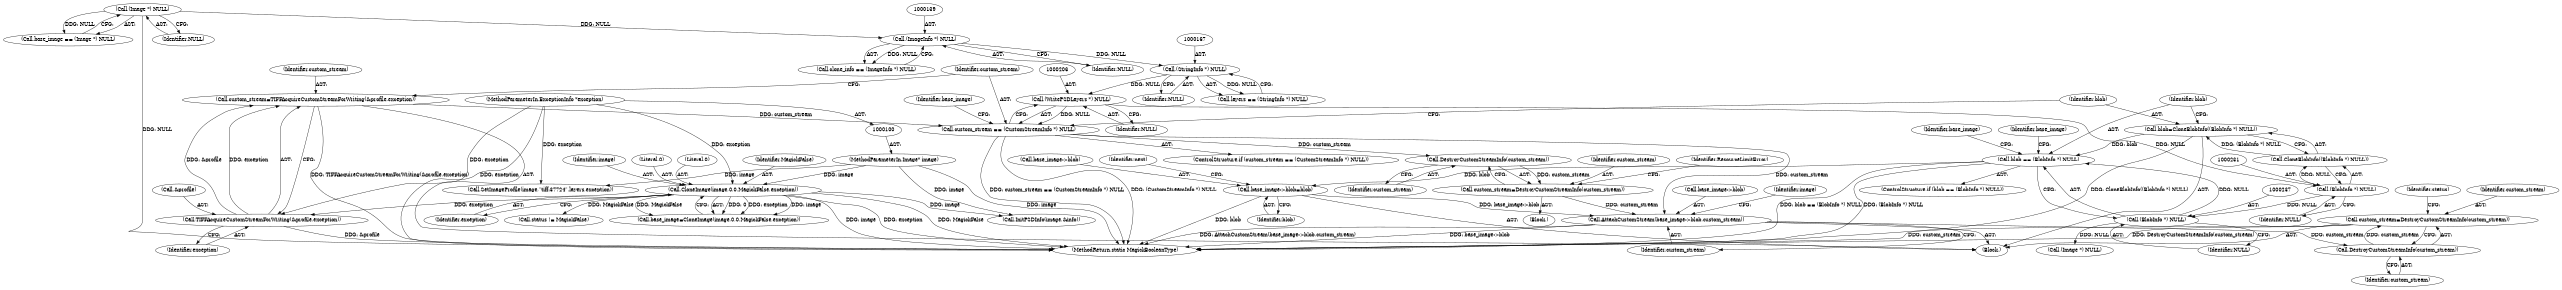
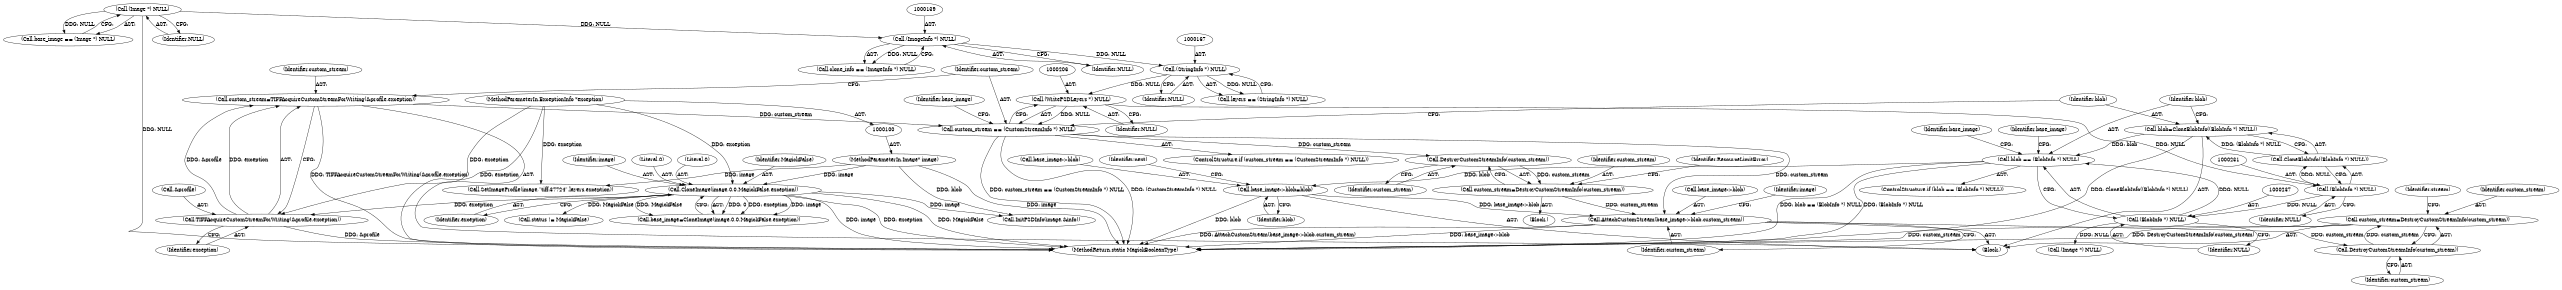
  digraph {
    n1 [label="(Call,custom_stream=DestroyCustomStreamInfo(custom_stream))"]
    n2 [label="(Call,DestroyCustomStreamInfo(custom_stream))"]
    n3 [label="(MethodReturn,static MagickBooleanType)"]
    n4 [label="(Block,)"]
    n5 [label="(Identifier,custom_stream)"]
    n6 [label="(Call,AttachCustomStream(base_image->blob,custom_stream))"]
    n7 [label="(Identifier,custom_stream)"]
    n8 [label="(Call,base_image->blob=blob)"]
    n9 [label="(Identifier,blob)"]
    n10 [label="(Call,blob == (BlobInfo *) NULL)"]
    n11 [label="(Call,(BlobInfo *) NULL)"]
    n12 [label="(ControlStructure,if (blob == (BlobInfo *) NULL))"]
    n13 [label="(Identifier,NULL)"]
    n14 [label="(Call,(Image *) NULL)"]
    n15 [label="(Call,blob=CloneBlobInfo((BlobInfo *) NULL))"]
    n16 [label="(Call,CloneBlobInfo((BlobInfo *) NULL))"]
    n17 [label="(Call,(BlobInfo *) NULL)"]
    n18 [label="(Identifier,NULL)"]
    n19 [label="(Call,(WritePSDLayers *) NULL)"]
    n20 [label="(Call,custom_stream == (CustomStreamInfo *) NULL)"]
    n21 [label="(Identifier,NULL)"]
    n22 [label="(Call,DestroyCustomStreamInfo(custom_stream))"]
    n23 [label="(ControlStructure,if (custom_stream == (CustomStreamInfo *) NULL))"]
    n24 [label="(Call,(StringInfo *) NULL)"]
    n25 [label="(Call,layers == (StringInfo *) NULL)"]
    n26 [label="(Identifier,NULL)"]
    n27 [label="(Call,(ImageInfo *) NULL)"]
    n28 [label="(Identifier,NULL)"]
    n29 [label="(Call,clone_info == (ImageInfo *) NULL)"]
    n30 [label="(Call,(Image *) NULL)"]
    n31 [label="(Identifier,NULL)"]
    n32 [label="(Call,base_image == (Image *) NULL)"]
    n33 [label="(Call,custom_stream=DestroyCustomStreamInfo(custom_stream))"]
    n34 [label="(Block,)"]
    n35 [label="(Identifier,custom_stream)"]
    n36 [label="(Call,custom_stream=TIFFAcquireCustomStreamForWriting(&profile,exception))"]
    n37 [label="(Call,TIFFAcquireCustomStreamForWriting(&profile,exception))"]
    n38 [label="(Identifier,exception)"]
    n39 [label="(Call,CloneImage(image,0,0,MagickFalse,exception))"]
    n40 [label="(Call,InitPSDInfo(image,&info))"]
    n41 [label="(Call,status != MagickFalse)"]
    n42 [label="(Call,base_image=CloneImage(image,0,0,MagickFalse,exception))"]
    n43 [label="(Identifier,exception)"]
    n44 [label="(MethodParameterIn,Image* image)"]
    n45 [label="(Call,SetImageProfile(image,\"tiff:37724\",layers,exception))"]
    1000100
    n47 [label="(MethodParameterIn,ExceptionInfo *exception)"]
    n48 [label="(Call,base_image->blob)"]
    n49 [label="(Identifier,base_image)"]
    n50 [label="(Identifier,custom_stream)"]
    n51 [label="(Literal,0)"]
    n52 [label="(Identifier,base_image)"]
    n53 [label="(Call,&profile)"]
    n54 [label="(Identifier,custom_stream)"]
    n55 [label="(Identifier,next)"]
    n56 [label="(Identifier,base_image)"]
    n57 [label="(Identifier,blob)"]
    n58 [label="(Identifier,custom_stream)"]
    n59 [label="(Identifier,custom_stream)"]
    n60 [label="(Identifier,ResourceLimitError)"]
    n61 [label="(Identifier,MagickFalse)"]
    n62 [label="(Identifier,image)"]
-   n63 [label="(Identifier,status)"]
+   n63 [label="(Identifier,stream)"]
    n64 [label="(Identifier,image)"]
    n65 [label="(Call,base_image->blob)"]
    n66 [label="(Literal,0)"]
    n67 [label="(Identifier,blob)"]
    1000231
    1000206
    1000167
    1000139
    1000237
    n1 -> n2 [label="CFG: "]
    n1 -> n3 [label="DDG: custom_stream"]
    n1 -> n3 [label="DDG: DestroyCustomStreamInfo(custom_stream)"]
    n1 -> n4 [label="AST: "]
    n2 -> n1 [label="AST: "]
    n2 -> n1 [label="DDG: custom_stream"]
    n2 -> n5 [label="CFG: "]
    n5 -> n2 [label="AST: "]
    n6 -> n2 [label="DDG: custom_stream"]
    n6 -> n3 [label="DDG: AttachCustomStream(base_image->blob,custom_stream)"]
    n6 -> n3 [label="DDG: base_image->blob"]
    n6 -> n4 [label="AST: "]
    n6 -> n7 [label="CFG: "]
    n7 -> n6 [label="AST: "]
    n8 -> n3 [label="DDG: blob"]
    n8 -> n4 [label="AST: "]
    n8 -> n6 [label="DDG: base_image->blob"]
    n8 -> n9 [label="CFG: "]
    n9 -> n8 [label="AST: "]
    n10 -> n3 [label="DDG: (BlobInfo *) NULL"]
    n10 -> n3 [label="DDG: blob == (BlobInfo *) NULL"]
    n10 -> n8 [label="DDG: blob"]
    n10 -> n11 [label="CFG: "]
    n10 -> n12 [label="AST: "]
    n11 -> n10 [label="AST: "]
    n11 -> n10 [label="DDG: NULL"]
    n11 -> n13 [label="CFG: "]
    n11 -> n14 [label="DDG: NULL"]
    n13 -> n11 [label="AST: "]
    n15 -> n3 [label="DDG: CloneBlobInfo((BlobInfo *) NULL)"]
    n15 -> n4 [label="AST: "]
    n15 -> n10 [label="DDG: blob"]
    n15 -> n16 [label="CFG: "]
    n16 -> n15 [label="AST: "]
    n16 -> n15 [label="DDG: (BlobInfo *) NULL"]
    n16 -> n17 [label="CFG: "]
    n17 -> n11 [label="DDG: NULL"]
    n17 -> n16 [label="AST: "]
    n17 -> n16 [label="DDG: NULL"]
    n17 -> n18 [label="CFG: "]
    n18 -> n17 [label="AST: "]
    n19 -> n17 [label="DDG: NULL"]
    n19 -> n20 [label="AST: "]
    n19 -> n20 [label="DDG: NULL"]
    n19 -> n21 [label="CFG: "]
    n20 -> n3 [label="DDG: custom_stream == (CustomStreamInfo *) NULL"]
    n20 -> n3 [label="DDG: (CustomStreamInfo *) NULL"]
    n20 -> n6 [label="DDG: custom_stream"]
    n20 -> n19 [label="CFG: "]
    n20 -> n22 [label="DDG: custom_stream"]
    n20 -> n23 [label="AST: "]
    n21 -> n19 [label="AST: "]
    n22 -> n33 [label="AST: "]
    n22 -> n33 [label="DDG: custom_stream"]
    n22 -> n35 [label="CFG: "]
    n24 -> n19 [label="DDG: NULL"]
    n24 -> n25 [label="AST: "]
    n24 -> n25 [label="DDG: NULL"]
    n24 -> n26 [label="CFG: "]
    n25 -> n24 [label="CFG: "]
    n26 -> n24 [label="AST: "]
    n27 -> n24 [label="DDG: NULL"]
    n27 -> n28 [label="CFG: "]
    n27 -> n29 [label="AST: "]
    n27 -> n29 [label="DDG: NULL"]
    n28 -> n27 [label="AST: "]
    n29 -> n27 [label="CFG: "]
    n30 -> n3 [label="DDG: NULL"]
    n30 -> n27 [label="DDG: NULL"]
    n30 -> n31 [label="CFG: "]
    n30 -> n32 [label="AST: "]
    n30 -> n32 [label="DDG: NULL"]
    n31 -> n30 [label="AST: "]
    n32 -> n30 [label="CFG: "]
    n33 -> n6 [label="DDG: custom_stream"]
    n33 -> n22 [label="CFG: "]
    n33 -> n34 [label="AST: "]
    n35 -> n22 [label="AST: "]
    n36 -> n3 [label="DDG: TIFFAcquireCustomStreamForWriting(&profile,exception)"]
    n36 -> n4 [label="AST: "]
    n36 -> n20 [label="DDG: custom_stream"]
    n36 -> n37 [label="CFG: "]
    n37 -> n3 [label="DDG: &profile"]
    n37 -> n36 [label="AST: "]
    n37 -> n36 [label="DDG: &profile"]
    n37 -> n36 [label="DDG: exception"]
    n37 -> n38 [label="CFG: "]
    n38 -> n37 [label="AST: "]
    n39 -> n3 [label="DDG: MagickFalse"]
    n39 -> n3 [label="DDG: image"]
    n39 -> n3 [label="DDG: exception"]
    n39 -> n37 [label="DDG: exception"]
    n39 -> n40 [label="DDG: image"]
    n39 -> n41 [label="DDG: MagickFalse"]
    n39 -> n42 [label="AST: "]
    n39 -> n42 [label="DDG: 0"]
    n39 -> n42 [label="DDG: exception"]
    n39 -> n42 [label="DDG: image"]
    n39 -> n42 [label="DDG: MagickFalse"]
    n39 -> n43 [label="CFG: "]
    n42 -> n39 [label="CFG: "]
    n43 -> n39 [label="AST: "]
    n44 -> n3 [label="DDG: image"]
    n44 -> n39 [label="DDG: image"]
-   n44 -> n40 [label="DDG: image"]
+   n44 -> n40 [label="DDG: blob"]
    n44 -> n45 [label="DDG: image"]
    1000100 -> n44 [label="AST: "]
    n47 -> n3 [label="DDG: exception"]
    n47 -> n37 [label="DDG: exception"]
    n47 -> n39 [label="DDG: exception"]
    n47 -> n45 [label="DDG: exception"]
    n47 -> 1000100 [label="AST: "]
    n48 -> n8 [label="AST: "]
    n49 -> n10 [label="CFG: "]
    n50 -> n33 [label="AST: "]
    n51 -> n39 [label="AST: "]
    n52 -> n10 [label="CFG: "]
    n53 -> n37 [label="AST: "]
    n54 -> n20 [label="AST: "]
    n54 -> n36 [label="CFG: "]
    n55 -> n8 [label="CFG: "]
    n56 -> n20 [label="CFG: "]
    n57 -> n15 [label="AST: "]
    n57 -> n20 [label="CFG: "]
    n58 -> n36 [label="AST: "]
    n59 -> n1 [label="AST: "]
    n60 -> n33 [label="CFG: "]
    n61 -> n39 [label="AST: "]
    n62 -> n39 [label="AST: "]
    n63 -> n1 [label="CFG: "]
    n64 -> n6 [label="CFG: "]
    n65 -> n6 [label="AST: "]
    n66 -> n39 [label="AST: "]
    n67 -> n10 [label="AST: "]
    n67 -> n15 [label="CFG: "]
    1000231 -> n17 [label="AST: "]
    1000206 -> n19 [label="AST: "]
    1000167 -> n24 [label="AST: "]
    1000139 -> n27 [label="AST: "]
    1000237 -> n11 [label="AST: "]
  }
